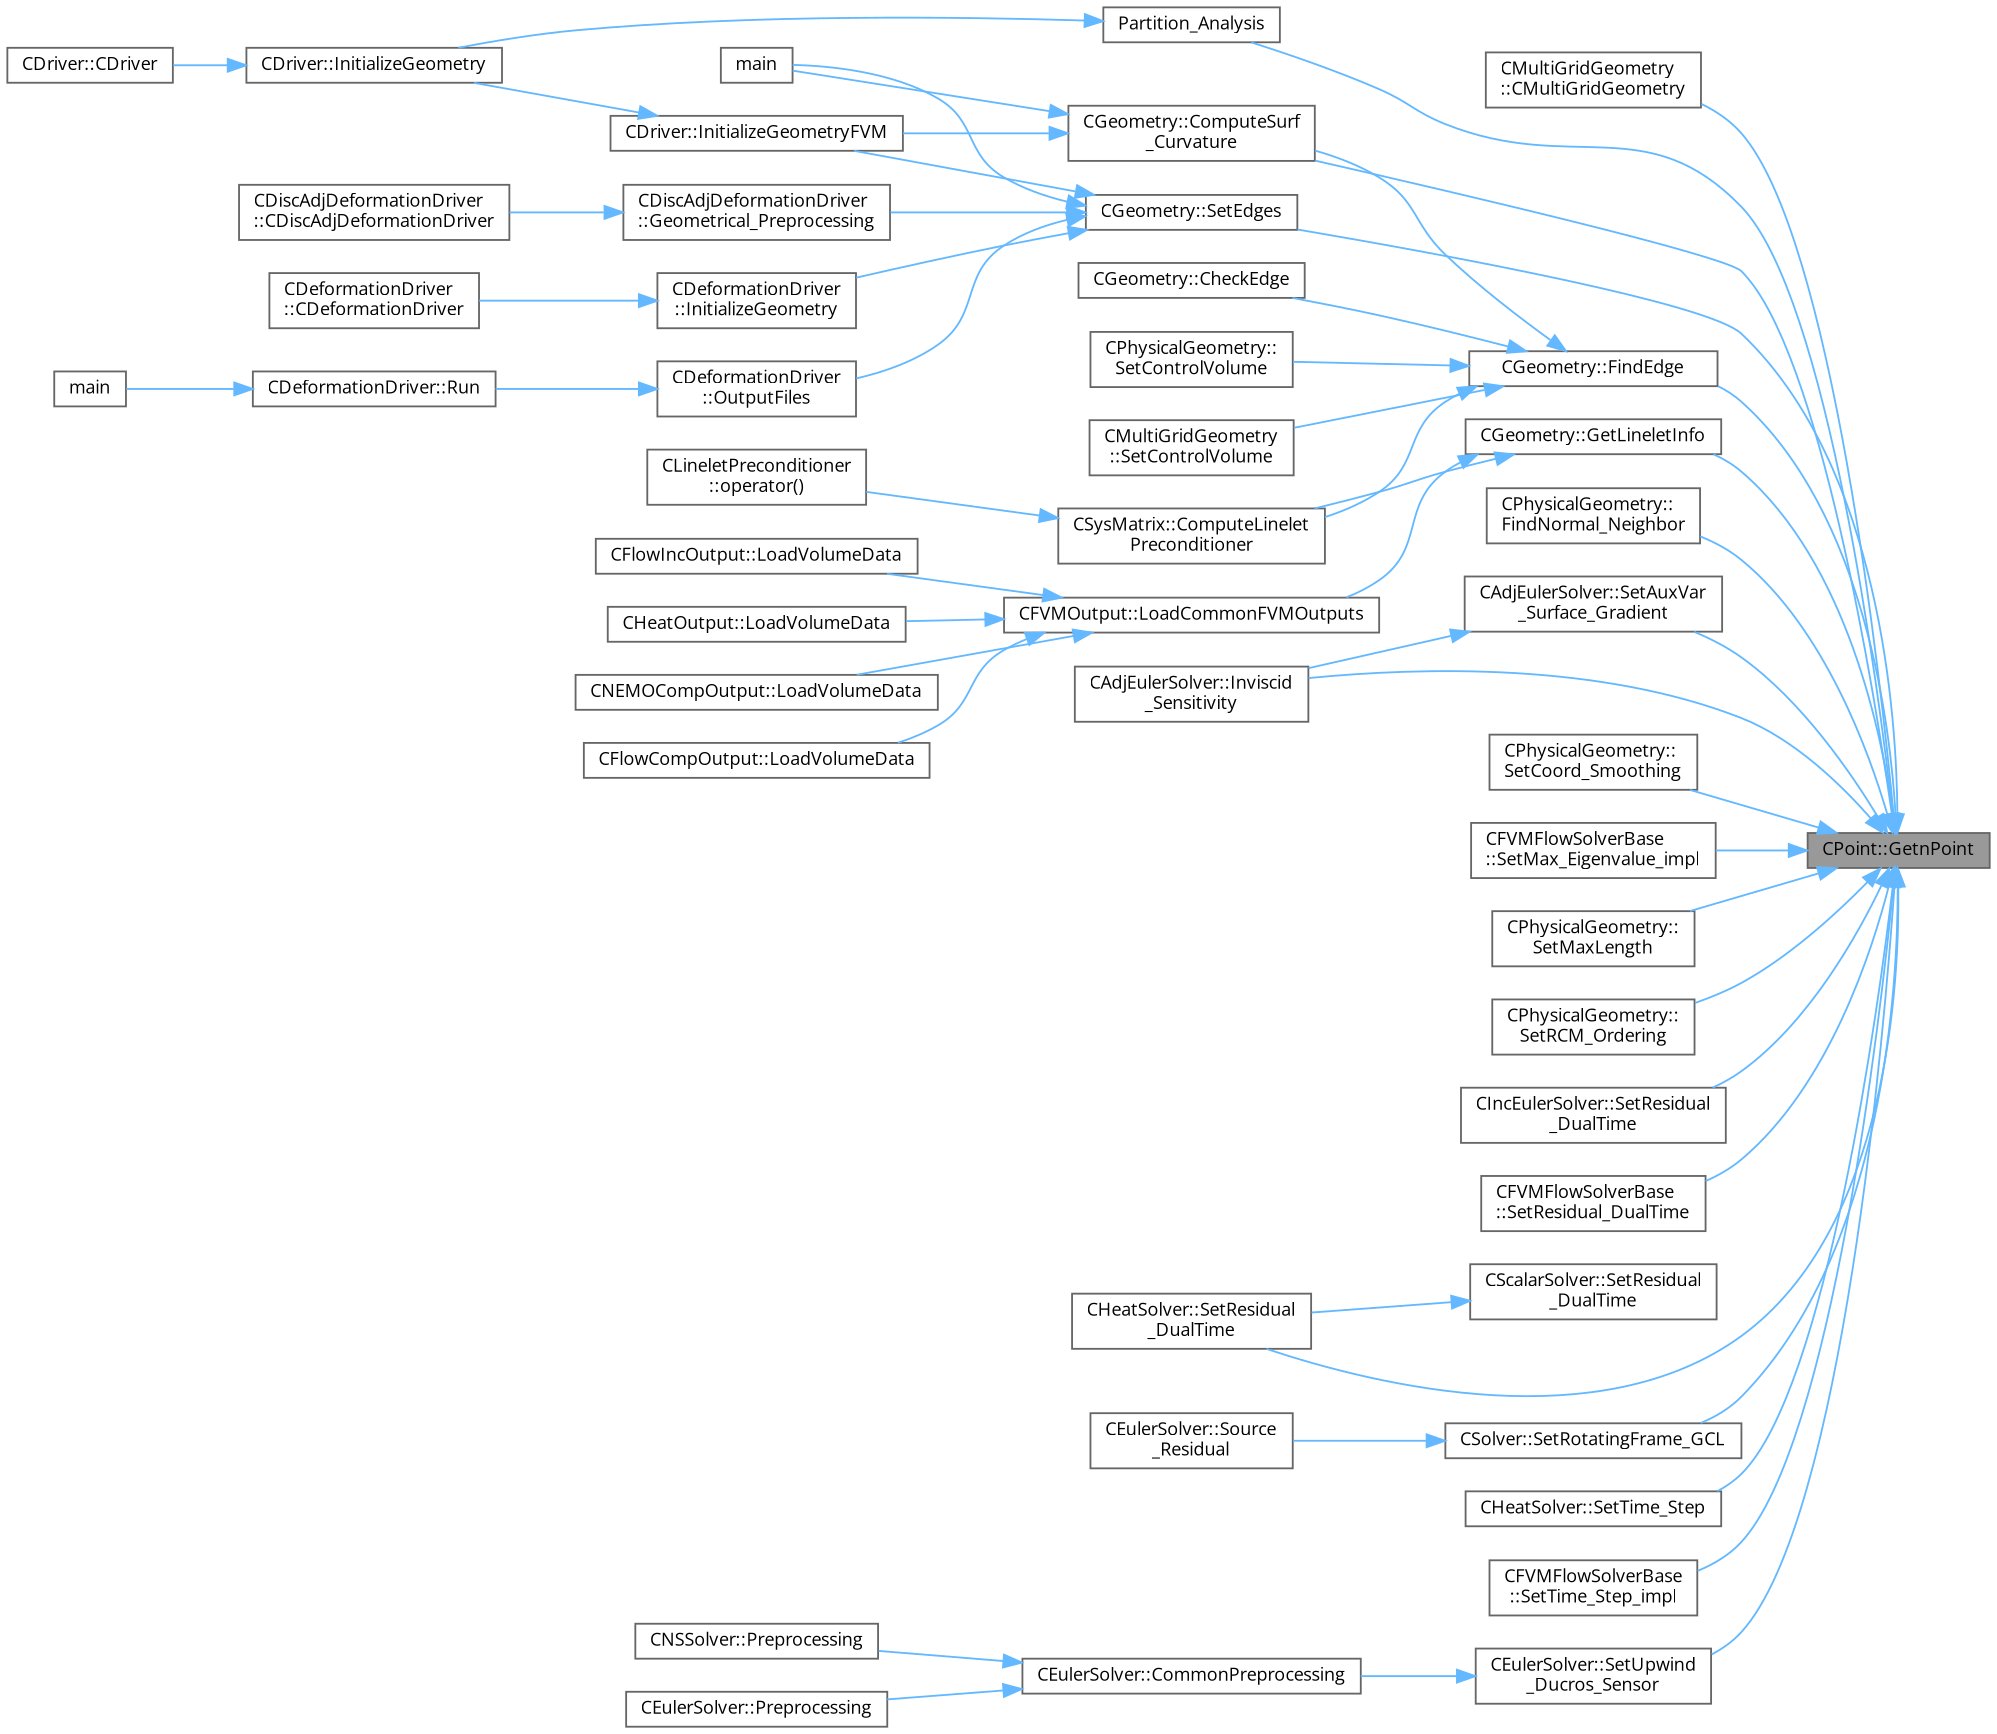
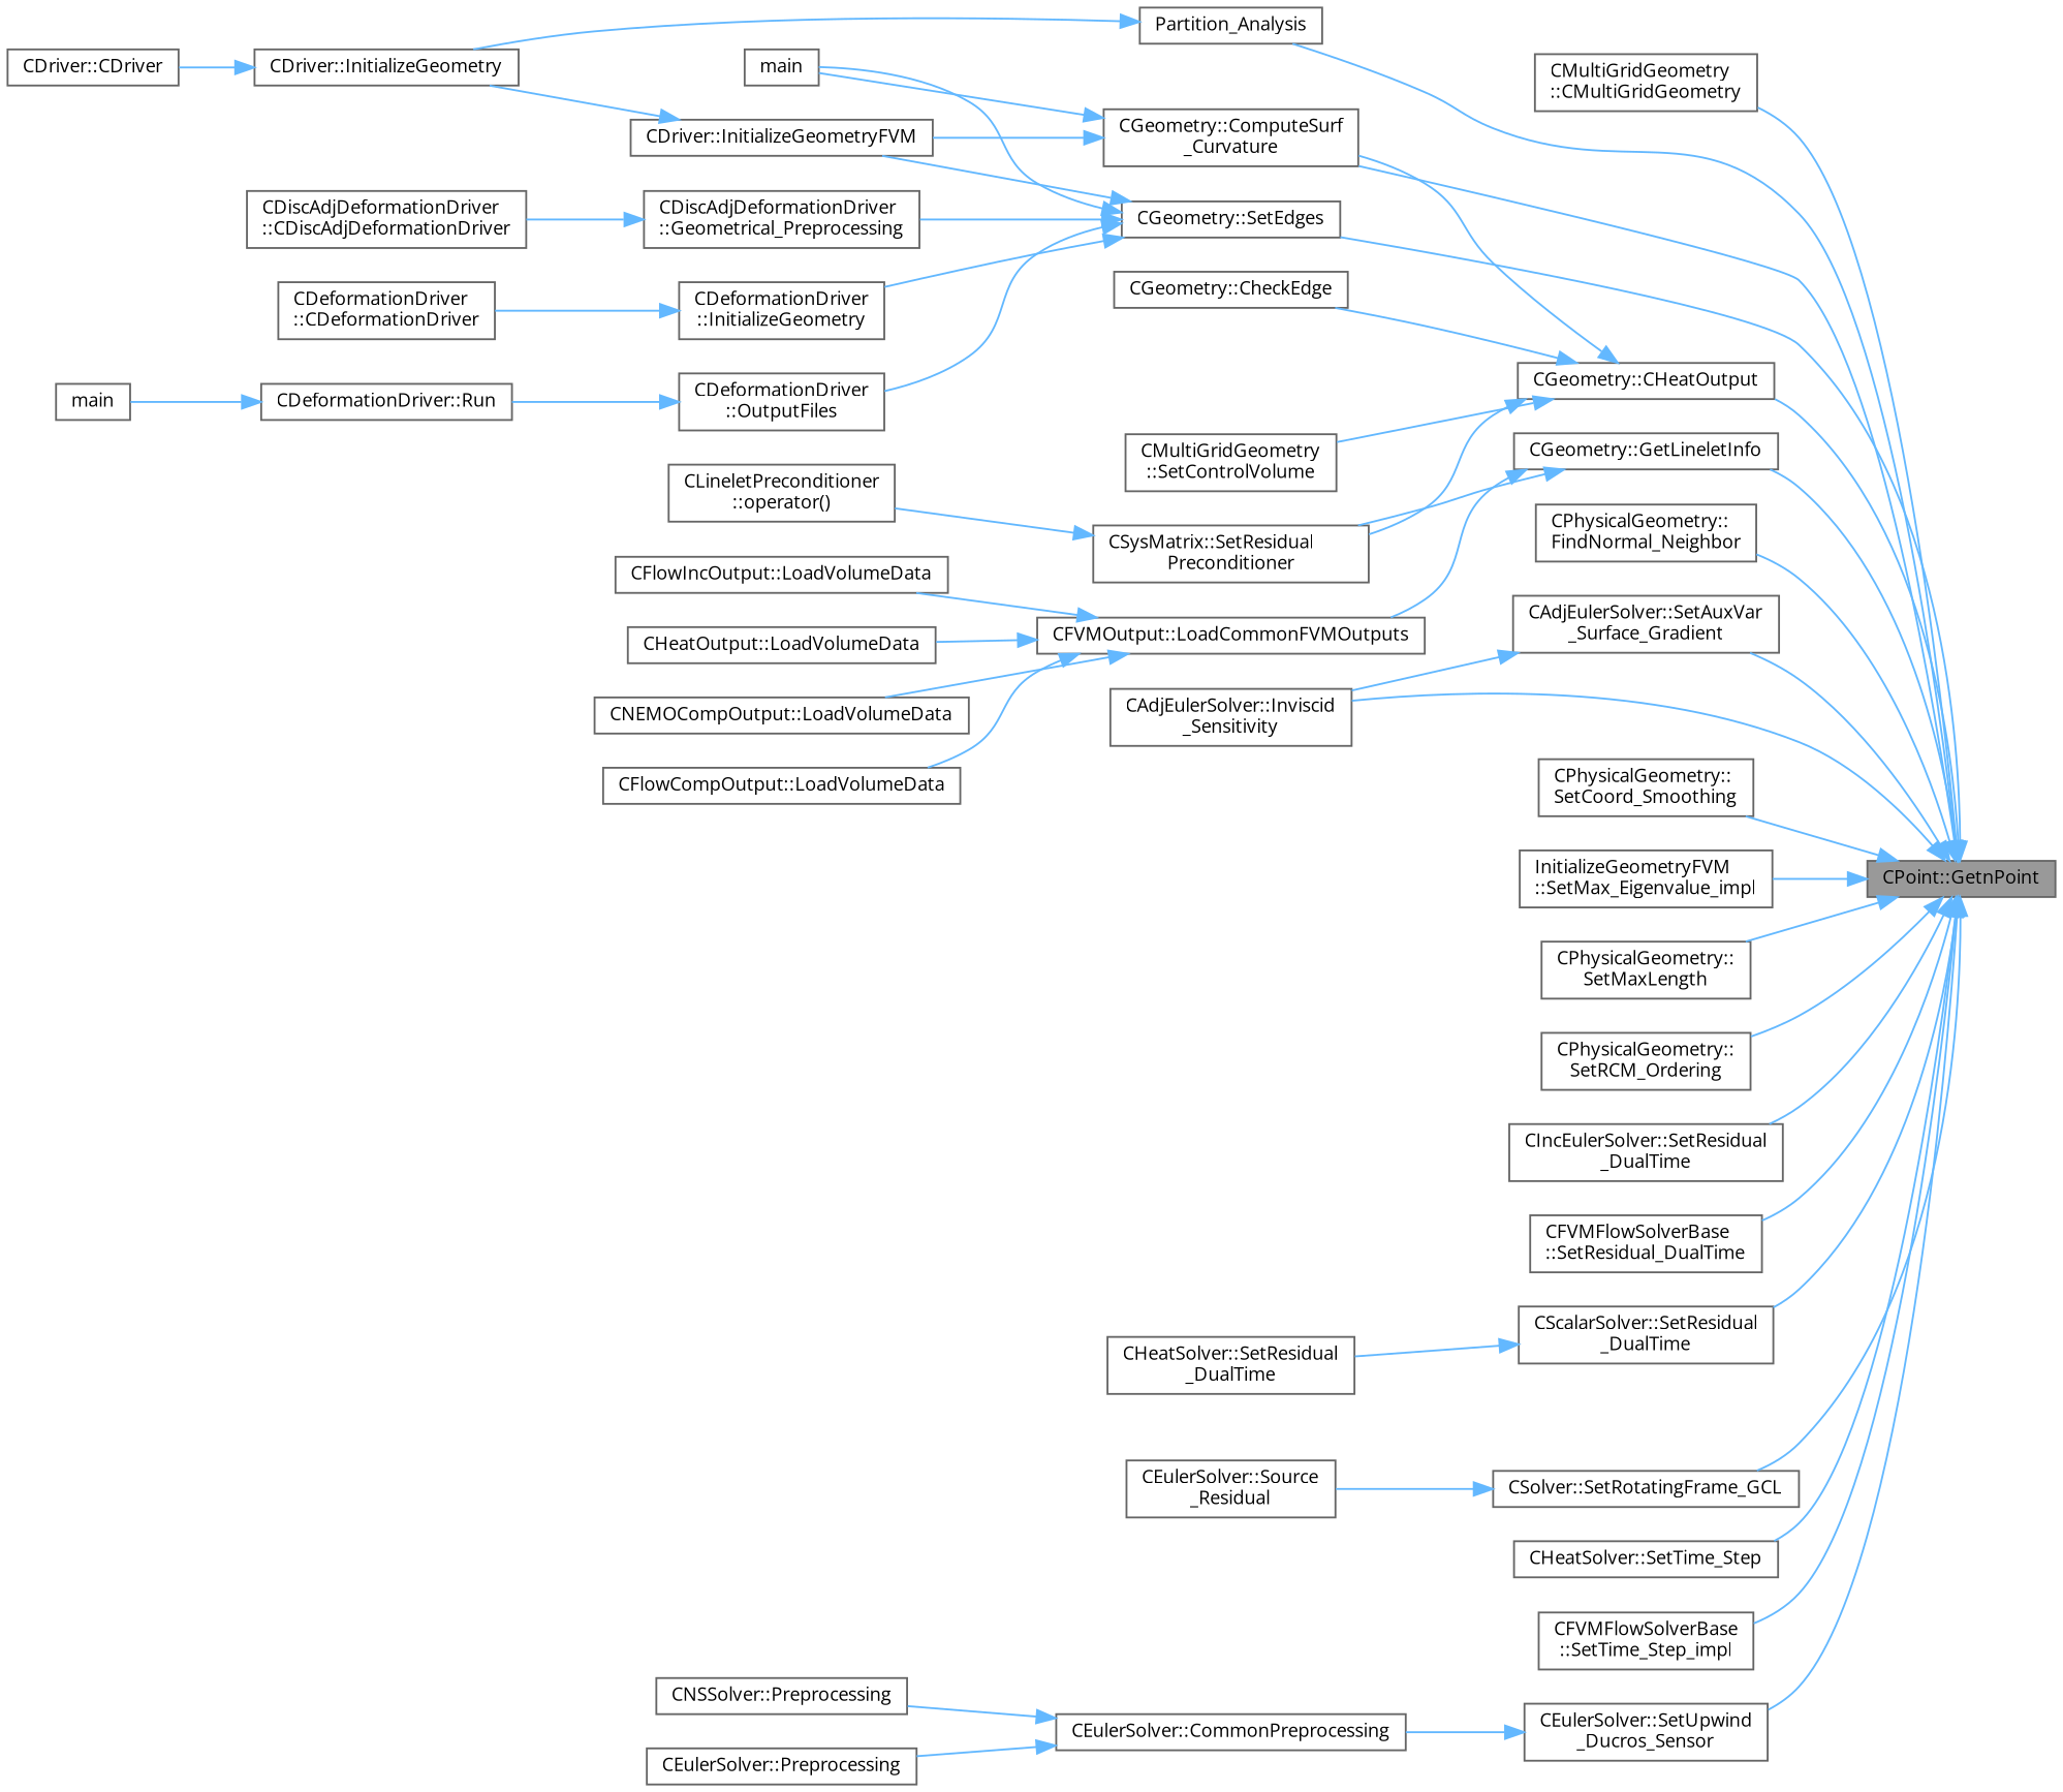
  digraph {
    fontname="Open Sans"
    rankdir=RL
    node [color=grey40 fillcolor=white fontname="Open Sans" fontsize=10 shape=box style=filled]
    edge [color=steelblue1 dir=back fontname="Open Sans" fontsize=10 labelfontname=Helvetica labelfontsize=10 style=solid]
    n1 [color=gray40 fillcolor=grey60 fontcolor=black height=0.2 label="CPoint::GetnPoint" width=0.4]
    n2 [height=0.2 label="CMultiGridGeometry\l::CMultiGridGeometry" width=0.4]
    n3 [height=0.2 label="CGeometry::ComputeSurf\l_Curvature" width=0.4]
-   n4 [height=0.2 label="CGeometry::FindEdge" width=0.4]
+   n4 [height=0.2 label="CGeometry::CHeatOutput" width=0.4]
    n5 [height=0.2 label="CGeometry::SetEdges" width=0.4]
    n6 [height=0.2 label="CPhysicalGeometry::\lFindNormal_Neighbor" width=0.4]
    n7 [height=0.2 label="CGeometry::GetLineletInfo" width=0.4]
    n8 [height=0.2 label="CAdjEulerSolver::Inviscid\l_Sensitivity" width=0.4]
    n9 [height=0.2 label=Partition_Analysis width=0.4]
    n10 [height=0.2 label="CAdjEulerSolver::SetAuxVar\l_Surface_Gradient" width=0.4]
    n11 [height=0.2 label="CPhysicalGeometry::\lSetCoord_Smoothing" width=0.4]
-   n12 [height=0.2 label="CFVMFlowSolverBase\l::SetMax_Eigenvalue_impl" width=0.4]
+   n12 [height=0.2 label="InitializeGeometryFVM\l::SetMax_Eigenvalue_impl" width=0.4]
    n13 [height=0.2 label="CPhysicalGeometry::\lSetMaxLength" width=0.4]
    n14 [height=0.2 label="CPhysicalGeometry::\lSetRCM_Ordering" width=0.4]
    n15 [height=0.2 label="CIncEulerSolver::SetResidual\l_DualTime" width=0.4]
    n16 [height=0.2 label="CFVMFlowSolverBase\l::SetResidual_DualTime" width=0.4]
    n17 [height=0.2 label="CScalarSolver::SetResidual\l_DualTime" width=0.4]
    n18 [height=0.2 label="CSolver::SetRotatingFrame_GCL" width=0.4]
    n19 [height=0.2 label="CHeatSolver::SetTime_Step" width=0.4]
    n20 [height=0.2 label="CFVMFlowSolverBase\l::SetTime_Step_impl" width=0.4]
    n21 [height=0.2 label="CEulerSolver::SetUpwind\l_Ducros_Sensor" width=0.4]
    n22 [height=0.2 label="CDriver::InitializeGeometryFVM" width=0.4]
    n23 [height=0.2 label=main width=0.4]
    n24 [height=0.2 label="CGeometry::CheckEdge" width=0.4]
-   n25 [height=0.2 label="CPhysicalGeometry::\lSetControlVolume" width=0.4]
    n26 [height=0.2 label="CMultiGridGeometry\l::SetControlVolume" width=0.4]
-   n27 [height=0.2 label="CSysMatrix::ComputeLinelet\lPreconditioner" width=0.4]
+   n27 [height=0.2 label="CSysMatrix::SetResidual\lPreconditioner" width=0.4]
    n28 [height=0.2 label="CDiscAdjDeformationDriver\l::Geometrical_Preprocessing" width=0.4]
    n29 [height=0.2 label="CDeformationDriver\l::InitializeGeometry" width=0.4]
    n30 [height=0.2 label="CDeformationDriver\l::OutputFiles" width=0.4]
    n31 [height=0.2 label="CFVMOutput::LoadCommonFVMOutputs" width=0.4]
    n32 [height=0.2 label="CDriver::InitializeGeometry" width=0.4]
    n33 [height=0.2 label="CHeatSolver::SetResidual\l_DualTime" width=0.4]
    n34 [height=0.2 label="CEulerSolver::Source\l_Residual" width=0.4]
    n35 [height=0.2 label="CEulerSolver::CommonPreprocessing" width=0.4]
    n36 [height=0.2 label="CDriver::CDriver" width=0.4]
    n37 [height=0.2 label="CDiscAdjDeformationDriver\l::CDiscAdjDeformationDriver" width=0.4]
    n38 [height=0.2 label="CDeformationDriver\l::CDeformationDriver" width=0.4]
    n39 [height=0.2 label="CDeformationDriver::Run" width=0.4]
    n40 [height=0.2 label=main width=0.4]
    n41 [height=0.2 label="CLineletPreconditioner\l::operator()" width=0.4]
    n42 [height=0.2 label="CFlowCompOutput::LoadVolumeData" width=0.4]
    n43 [height=0.2 label="CFlowIncOutput::LoadVolumeData" width=0.4]
    n44 [height=0.2 label="CHeatOutput::LoadVolumeData" width=0.4]
    n45 [height=0.2 label="CNEMOCompOutput::LoadVolumeData" width=0.4]
    n46 [height=0.2 label="CEulerSolver::Preprocessing" width=0.4]
    n47 [height=0.2 label="CNSSolver::Preprocessing" width=0.4]
    n1 -> n2
    n1 -> n3
    n1 -> n4
    n1 -> n5
    n1 -> n6
    n1 -> n7
    n1 -> n8
    n1 -> n9
    n1 -> n10
    n1 -> n11
    n1 -> n12
    n1 -> n13
    n1 -> n14
    n1 -> n15
    n1 -> n16
-   n1 -> n33
+   n1 -> n17
    n1 -> n18
    n1 -> n19
    n1 -> n20
    n1 -> n21
    n3 -> n22
    n3 -> n23
    n4 -> n3
    n4 -> n24
-   n4 -> n25
    n4 -> n26
    n4 -> n27
    n5 -> n22
    n5 -> n23
    n5 -> n28
    n5 -> n29
    n5 -> n30
    n7 -> n27
    n7 -> n31
    n9 -> n32
    n10 -> n8
    n17 -> n33
    n18 -> n34
    n21 -> n35
    n22 -> n32
    n27 -> n41
    n28 -> n37
    n29 -> n38
    n30 -> n39
    n31 -> n42
    n31 -> n43
    n31 -> n44
    n31 -> n45
    n32 -> n36
    n35 -> n46
    n35 -> n47
    n39 -> n40
  }
